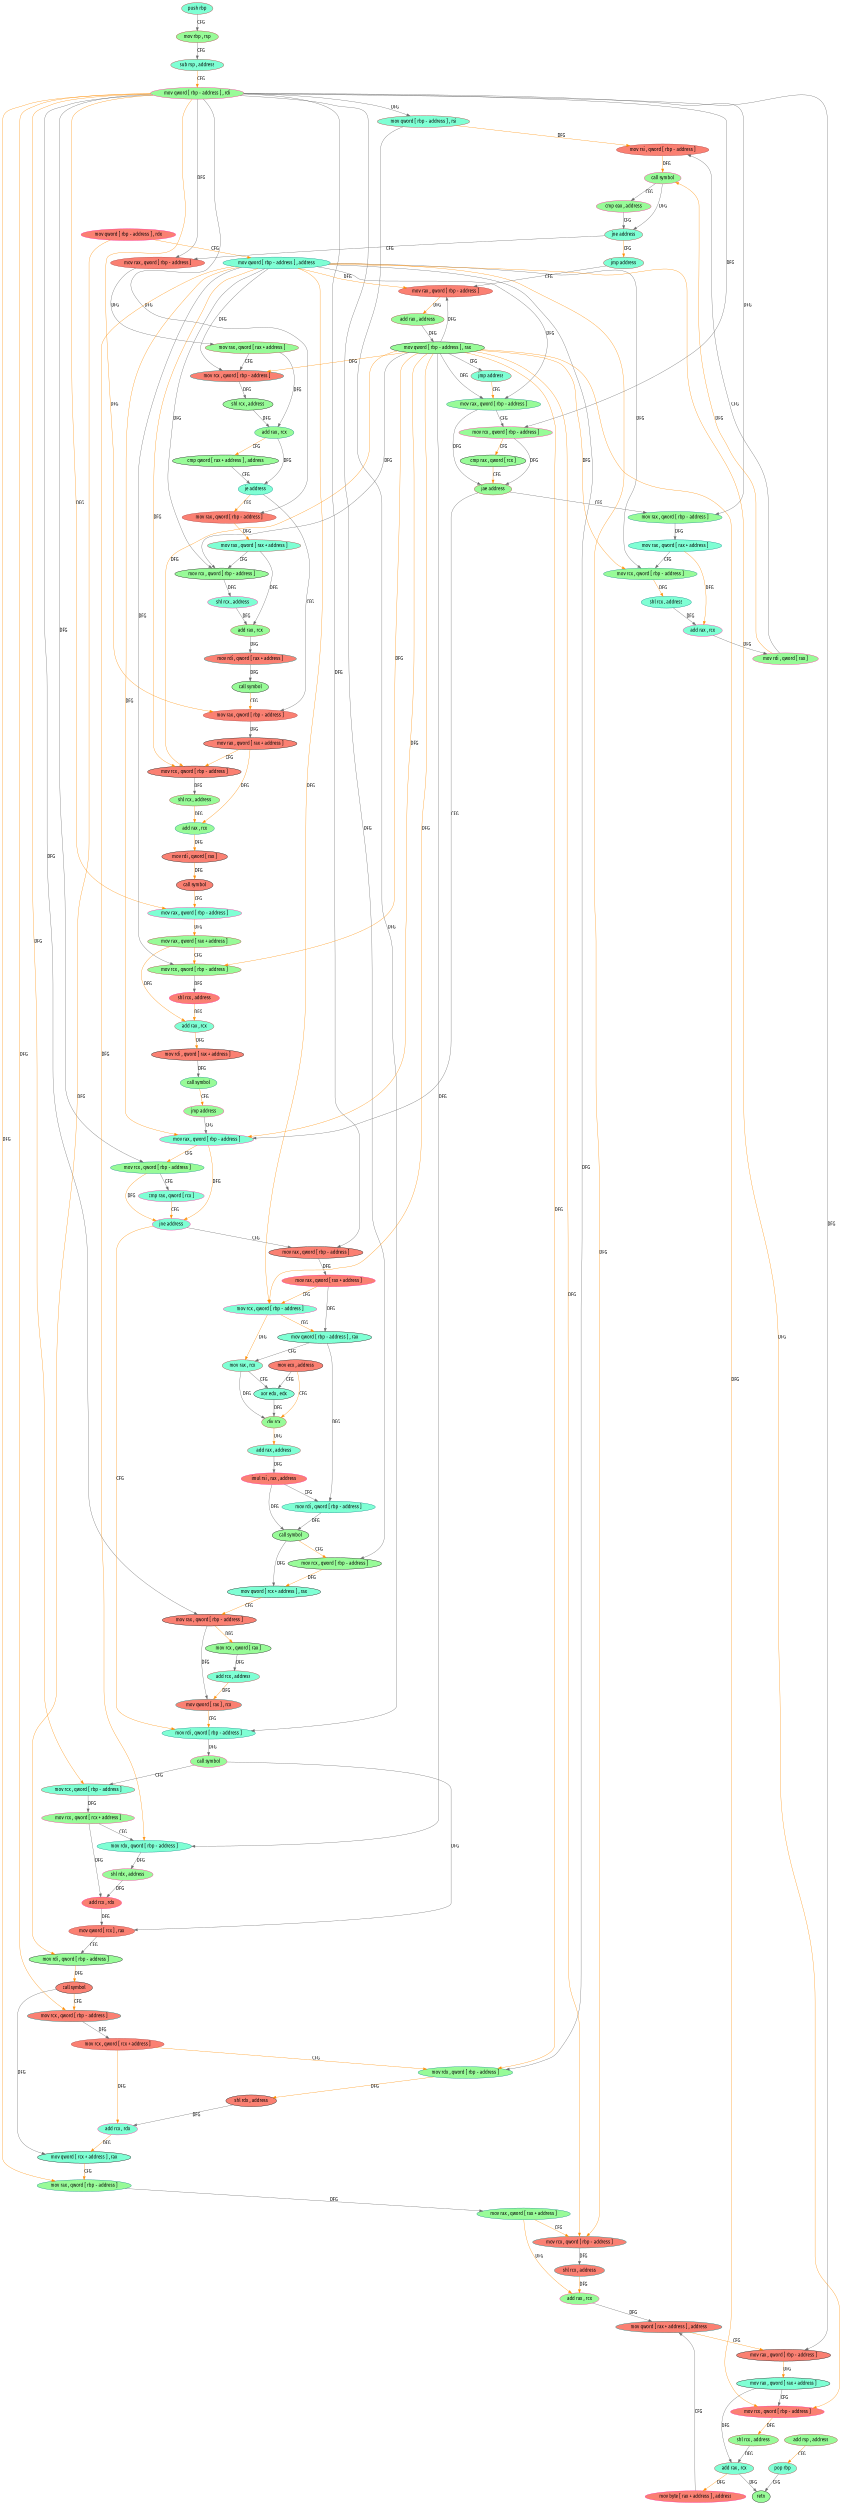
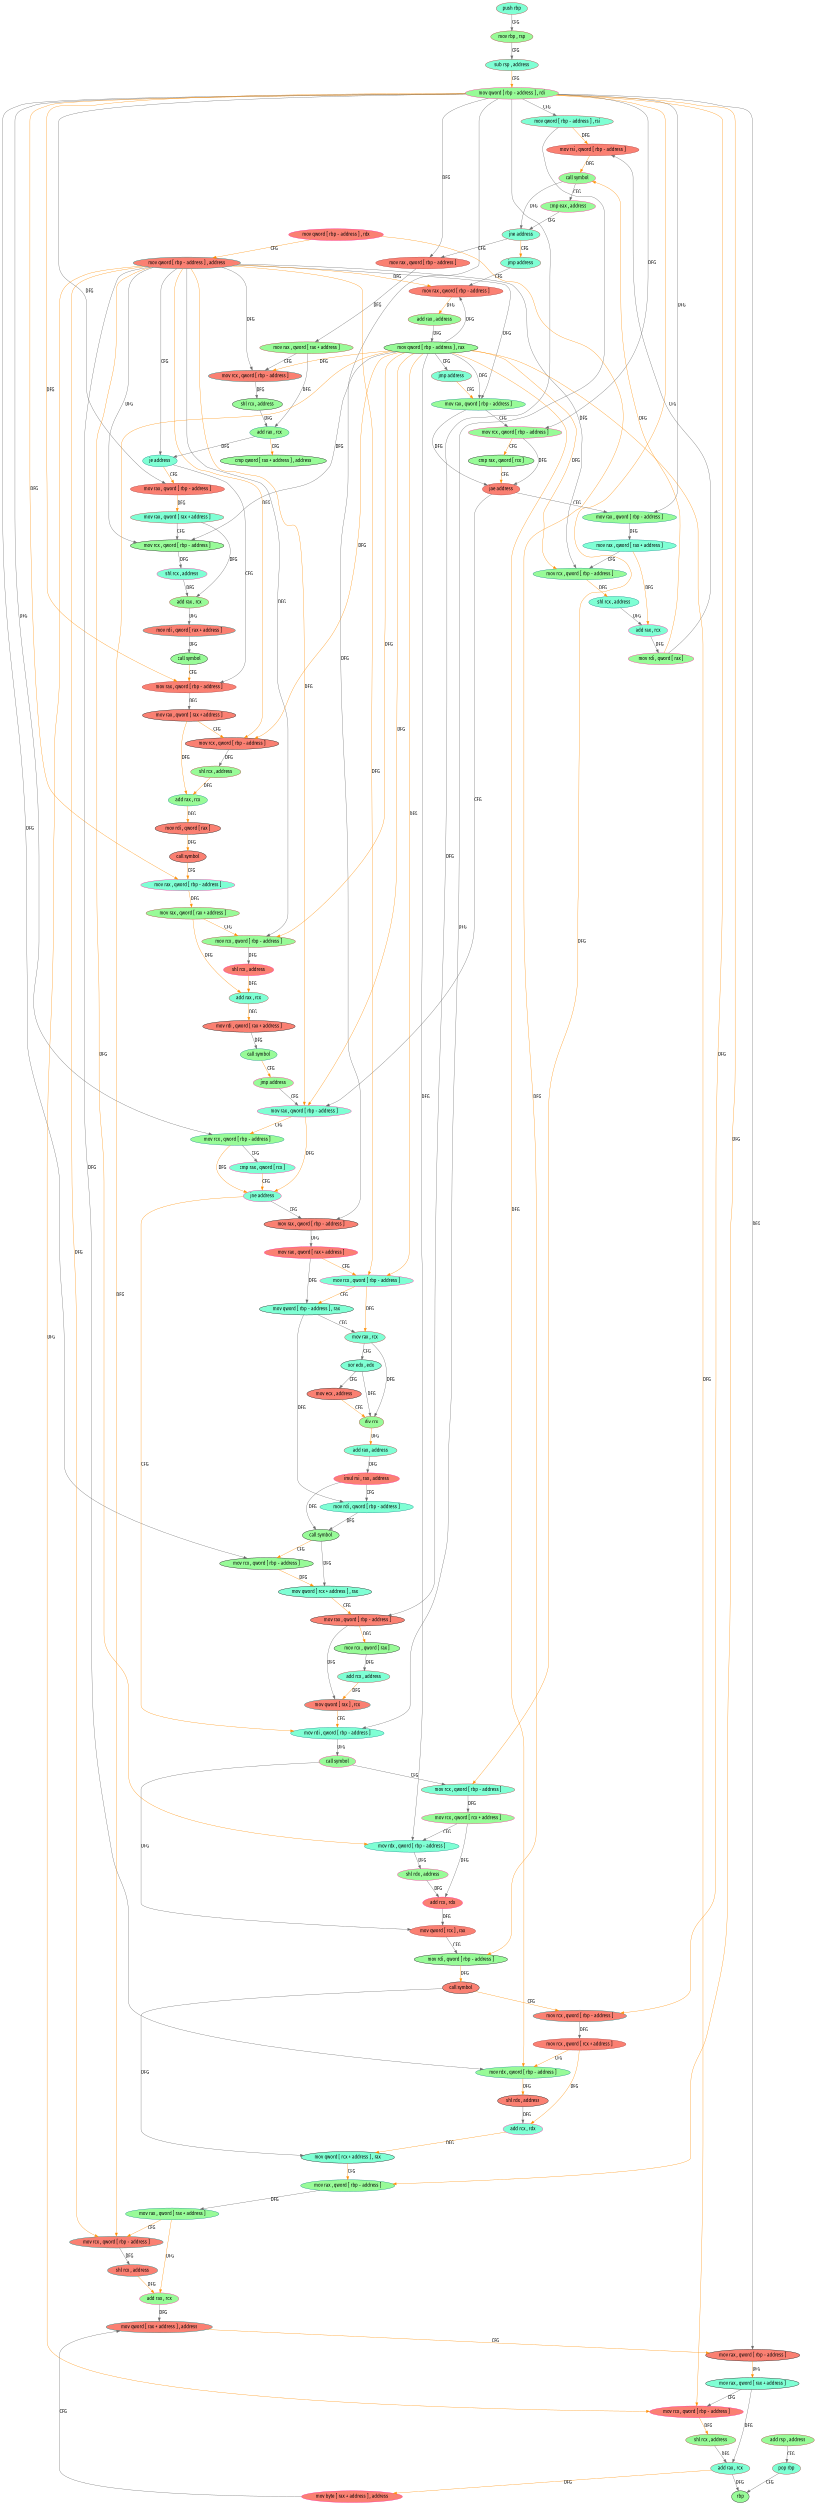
  digraph {
    fontname="Fira Sans"
    node [color=brown fillcolor=palegreen fontname="Fira Sans" style=filled]
    edge [color=gray40 fontname="Fira Sans"]
    n1 [fillcolor=aquamarine label="push rbp"]
    n2 [label="mov rbp , rsp"]
    n3 [fillcolor=aquamarine label="sub rsp , address"]
    n4 [color=deeppink label="mov qword [ rbp - address ] , rdi"]
    n5 [fillcolor=aquamarine label="mov qword [ rbp - address ] , rsi"]
    n6 [color=teal label="mov rcx , qword [ rbp - address ]"]
    n7 [color=black fillcolor=salmon label="mov rax , qword [ rbp - address ]"]
    n8 [color=teal label="mov rax , qword [ rbp - address ]"]
    n9 [fillcolor=salmon label="mov rax , qword [ rbp - address ]"]
    n10 [fillcolor=aquamarine label="mov rcx , qword [ rbp - address ]"]
    n11 [color=teal fillcolor=salmon label="mov rcx , qword [ rbp - address ]"]
    n12 [color=teal label="mov rax , qword [ rbp - address ]"]
    n13 [color=black fillcolor=salmon label="mov rax , qword [ rbp - address ]"]
    n14 [color=black label="mov rcx , qword [ rbp - address ]"]
    n15 [color=black fillcolor=salmon label="mov rax , qword [ rbp - address ]"]
    n16 [fillcolor=salmon label="mov rax , qword [ rbp - address ]"]
    n17 [fillcolor=salmon label="mov rax , qword [ rbp - address ]"]
    n18 [color=deeppink fillcolor=aquamarine label="mov rax , qword [ rbp - address ]"]
    n19 [color=deeppink label="mov rcx , qword [ rbp - address ]"]
    n20 [color=teal fillcolor=aquamarine label="mov rdi , qword [ rbp - address ]"]
    n21 [fillcolor=salmon label="mov rsi , qword [ rbp - address ]"]
    n22 [color=deeppink fillcolor=aquamarine label="jne address"]
    n23 [color=deeppink fillcolor=aquamarine label="cmp rax , qword [ rcx ]"]
    n24 [color=deeppink fillcolor=salmon label="mov rax , qword [ rax + address ]"]
    n25 [color=teal fillcolor=aquamarine label="mov rax , qword [ rax + address ]"]
    n26 [label="mov rax , qword [ rax + address ]"]
    n27 [color=deeppink label="mov rcx , qword [ rcx + address ]"]
    n28 [fillcolor=salmon label="mov rcx , qword [ rcx + address ]"]
    n29 [color=teal label="mov rax , qword [ rax + address ]"]
    n30 [color=black fillcolor=aquamarine label="mov rax , qword [ rax + address ]"]
    n31 [color=black fillcolor=aquamarine label="mov qword [ rcx + address ] , rax"]
    n32 [color=black label="mov rcx , qword [ rax ]"]
    n33 [color=teal fillcolor=salmon label="mov qword [ rax ] , rcx"]
    n34 [color=black fillcolor=salmon label="mov rax , qword [ rax + address ]"]
    n35 [fillcolor=aquamarine label="mov rax , qword [ rax + address ]"]
    n36 [label="mov rax , qword [ rax + address ]"]
-   n37 [label="jae address"]
+   n37 [fillcolor=salmon label="jae address"]
    n38 [color=black label="cmp rax , qword [ rcx ]"]
    n39 [color=deeppink fillcolor=salmon label="mov qword [ rbp - address ] , rdx"]
-   n40 [color=teal fillcolor=aquamarine label="mov qword [ rbp - address ] , address"]
+   n40 [color=teal fillcolor=salmon label="mov qword [ rbp - address ] , address"]
    n41 [color=black label="mov rdi , qword [ rbp - address ]"]
    n42 [color=deeppink label="call symbol"]
    n43 [color=deeppink label="call symbol"]
    n44 [color=teal label="mov rax , qword [ rbp - address ]"]
    n45 [color=deeppink fillcolor=aquamarine label="mov rax , qword [ rbp - address ]"]
    n46 [color=teal label="mov rcx , qword [ rbp - address ]"]
    n47 [color=teal fillcolor=aquamarine label="mov rdx , qword [ rbp - address ]"]
    n48 [color=teal label="mov rdx , qword [ rbp - address ]"]
    n49 [color=teal fillcolor=salmon label="mov rcx , qword [ rbp - address ]"]
    n50 [color=deeppink fillcolor=salmon label="mov rcx , qword [ rbp - address ]"]
    n51 [color=deeppink fillcolor=aquamarine label="mov rcx , qword [ rbp - address ]"]
    n52 [fillcolor=salmon label="mov rax , qword [ rbp - address ]"]
    n53 [color=teal fillcolor=salmon label="mov rcx , qword [ rbp - address ]"]
    n54 [color=black fillcolor=salmon label="mov rcx , qword [ rbp - address ]"]
    n55 [label="mov rcx , qword [ rbp - address ]"]
    n56 [color=black label="mov rcx , qword [ rbp - address ]"]
    n57 [color=black fillcolor=salmon label="call symbol"]
    n58 [color=teal fillcolor=aquamarine label="shl rcx , address"]
    n59 [color=deeppink label="shl rdx , address"]
    n60 [color=black fillcolor=salmon label="shl rdx , address"]
    n61 [color=teal fillcolor=salmon label="shl rcx , address"]
    n62 [label="shl rcx , address"]
    n63 [color=black fillcolor=aquamarine label="mov qword [ rbp - address ] , rax"]
    n64 [fillcolor=aquamarine label="mov rax , rcx"]
    n65 [label="add rax , address"]
    n66 [color=black label="shl rcx , address"]
    n67 [label="shl rcx , address"]
    n68 [color=deeppink fillcolor=salmon label="shl rcx , address"]
    n69 [color=deeppink fillcolor=aquamarine label="shl rcx , address"]
    n70 [fillcolor=salmon label="mov qword [ rcx ] , rax"]
    n71 [color=deeppink fillcolor=aquamarine label="add rax , rcx"]
    n72 [color=deeppink label="mov rdi , qword [ rax ]"]
    n73 [color=deeppink label="cmp eax , address"]
    n74 [fillcolor=aquamarine label="jne address"]
    n75 [fillcolor=aquamarine label="jmp address"]
    n76 [color=teal label="add rax , rcx"]
    n77 [color=deeppink fillcolor=salmon label="add rcx , rdx"]
    n78 [color=black fillcolor=aquamarine label="mov qword [ rcx + address ] , rax"]
    n79 [color=deeppink fillcolor=aquamarine label="add rcx , rdx"]
    n80 [color=deeppink label="add rax , rcx"]
    n81 [color=teal fillcolor=salmon label="mov qword [ rax + address ] , address"]
    n82 [fillcolor=aquamarine label="add rax , rcx"]
    n83 [color=deeppink fillcolor=salmon label="mov byte [ rax + address ] , address"]
-   n84 [color=black label=retn]
+   n84 [color=black label=rbp]
    n85 [label="add rsp , address"]
    n86 [fillcolor=aquamarine label="pop rbp"]
    n87 [color=teal fillcolor=aquamarine label="mov rdi , qword [ rbp - address ]"]
    n88 [color=black fillcolor=aquamarine label="xor edx , edx"]
    n89 [label="div rcx"]
    n90 [color=black label="call symbol"]
    n91 [color=black fillcolor=salmon label="mov ecx , address"]
    n92 [fillcolor=aquamarine label="add rax , address"]
    n93 [color=deeppink fillcolor=salmon label="imul rsi , rax , address"]
    n94 [fillcolor=aquamarine label="add rcx , address"]
    n95 [color=black label="mov qword [ rbp - address ] , rax"]
    n96 [color=black label="cmp qword [ rax + address ] , address"]
    n97 [color=teal fillcolor=aquamarine label="je address"]
    n98 [color=teal label="add rax , rcx"]
    n99 [label="add rax , rcx"]
    n100 [fillcolor=aquamarine label="jmp address"]
    n101 [color=black fillcolor=salmon label="mov rdi , qword [ rax ]"]
    n102 [color=black fillcolor=salmon label="call symbol"]
    n103 [fillcolor=aquamarine label="add rax , rcx"]
    n104 [color=black fillcolor=salmon label="mov rdi , qword [ rax + address ]"]
    n105 [color=teal label="call symbol"]
    n106 [color=deeppink label="jmp address"]
    n107 [color=teal fillcolor=salmon label="mov rdi , qword [ rax + address ]"]
    n108 [color=black label="call symbol"]
    n1 -> n2 [label=CFG]
    n2 -> n3 [label=CFG]
    n3 -> n4 [color=darkorange label=CFG]
-   n4 -> n5 [label=DFG]
+   n4 -> n5 [label=CFG]
    n4 -> n6 [label=DFG]
    n4 -> n7 [label=DFG]
    n4 -> n8 [label=DFG]
    n4 -> n9 [label=DFG]
    n4 -> n10 [color=darkorange label=DFG]
    n4 -> n11 [color=darkorange label=DFG]
    n4 -> n12 [color=darkorange label=DFG]
    n4 -> n13 [label=DFG]
    n4 -> n14 [label=DFG]
    n4 -> n15 [label=DFG]
    n4 -> n16 [color=darkorange label=DFG]
    n4 -> n17 [label=DFG]
    n4 -> n18 [color=darkorange label=DFG]
    n4 -> n19 [label=DFG]
    n5 -> n20 [label=DFG]
    n5 -> n21 [color=darkorange label=DFG]
    n6 -> n22 [color=darkorange label=DFG]
    n6 -> n23 [label=CFG]
    n7 -> n24 [label=DFG]
    n8 -> n25 [label=DFG]
    n9 -> n26 [label=DFG]
    n10 -> n27 [label=DFG]
    n11 -> n28 [label=DFG]
    n12 -> n29 [label=DFG]
    n13 -> n30 [color=darkorange label=DFG]
    n14 -> n31 [color=darkorange label=DFG]
    n15 -> n32 [color=darkorange label=DFG]
    n15 -> n33 [label=DFG]
    n16 -> n34 [label=DFG]
    n17 -> n35 [color=darkorange label=DFG]
    n18 -> n36 [color=darkorange label=DFG]
    n19 -> n37 [label=DFG]
    n19 -> n38 [color=darkorange label=CFG]
    n20 -> n42 [label=DFG]
    n21 -> n43 [color=darkorange label=DFG]
    n22 -> n7 [label=CFG]
    n22 -> n20 [color=darkorange label=CFG]
    n23 -> n22 [color=darkorange label=CFG]
    n24 -> n51 [color=darkorange label=CFG]
    n24 -> n63 [label=DFG]
    n25 -> n46 [label=CFG]
    n25 -> n71 [color=darkorange label=DFG]
    n26 -> n53 [label=CFG]
    n26 -> n76 [label=DFG]
    n27 -> n47 [label=CFG]
    n27 -> n77 [label=DFG]
    n28 -> n48 [color=darkorange label=CFG]
    n28 -> n79 [color=darkorange label=DFG]
    n29 -> n49 [color=darkorange label=CFG]
    n29 -> n80 [color=darkorange label=DFG]
    n30 -> n50 [label=CFG]
    n30 -> n82 [label=DFG]
    n31 -> n15 [color=darkorange label=CFG]
    n32 -> n94 [label=DFG]
    n33 -> n20 [color=darkorange label=CFG]
    n34 -> n54 [color=darkorange label=CFG]
    n34 -> n98 [color=darkorange label=DFG]
    n35 -> n56 [label=CFG]
    n35 -> n99 [label=DFG]
    n36 -> n55 [color=darkorange label=CFG]
    n36 -> n103 [color=darkorange label=DFG]
    n37 -> n8 [label=CFG]
    n37 -> n45 [label=CFG]
    n38 -> n37 [color=darkorange label=CFG]
    n39 -> n40 [color=darkorange label=CFG]
    n39 -> n41 [color=darkorange label=DFG]
    n40 -> n44 [label=DFG]
    n40 -> n45 [color=darkorange label=DFG]
    n40 -> n46 [label=DFG]
    n40 -> n47 [color=darkorange label=DFG]
    n40 -> n48 [label=DFG]
    n40 -> n49 [color=darkorange label=DFG]
    n40 -> n50 [color=darkorange label=DFG]
    n40 -> n51 [color=darkorange label=DFG]
    n40 -> n52 [color=darkorange label=DFG]
    n40 -> n53 [label=DFG]
    n40 -> n54 [color=darkorange label=DFG]
    n40 -> n55 [label=DFG]
    n40 -> n56 [label=DFG]
    n41 -> n57 [color=darkorange label=DFG]
    n42 -> n10 [label=CFG]
    n42 -> n70 [label=DFG]
    n43 -> n73 [label=CFG]
    n43 -> n74 [label=DFG]
    n44 -> n19 [label=CFG]
    n44 -> n37 [label=DFG]
    n45 -> n6 [color=darkorange label=CFG]
    n45 -> n22 [color=darkorange label=DFG]
    n46 -> n58 [color=darkorange label=DFG]
    n47 -> n59 [label=DFG]
    n48 -> n60 [color=darkorange label=DFG]
    n49 -> n61 [label=DFG]
    n50 -> n62 [color=darkorange label=DFG]
    n51 -> n63 [color=darkorange label=CFG]
    n51 -> n64 [color=darkorange label=DFG]
    n52 -> n65 [color=darkorange label=DFG]
    n53 -> n66 [label=DFG]
    n54 -> n67 [label=DFG]
    n55 -> n68 [label=DFG]
    n56 -> n69 [label=DFG]
    n57 -> n11 [color=darkorange label=CFG]
    n57 -> n78 [label=DFG]
    n58 -> n71 [label=DFG]
    n59 -> n77 [label=DFG]
    n60 -> n79 [label=DFG]
    n61 -> n80 [color=darkorange label=DFG]
    n62 -> n82 [label=DFG]
    n63 -> n64 [label=CFG]
    n63 -> n87 [label=DFG]
    n64 -> n88 [label=CFG]
    n64 -> n89 [label=DFG]
    n65 -> n95 [label=DFG]
    n66 -> n76 [label=DFG]
    n67 -> n98 [color=darkorange label=DFG]
    n68 -> n103 [color=darkorange label=DFG]
    n69 -> n99 [label=DFG]
    n70 -> n41 [label=CFG]
    n71 -> n72 [label=DFG]
    n72 -> n21 [label=CFG]
    n72 -> n43 [color=darkorange label=DFG]
    n73 -> n74 [label=CFG]
    n74 -> n9 [label=CFG]
    n74 -> n75 [color=darkorange label=CFG]
    n75 -> n52 [label=CFG]
    n76 -> n96 [color=darkorange label=CFG]
    n76 -> n97 [label=DFG]
    n77 -> n70 [label=DFG]
    n78 -> n12 [color=darkorange label=CFG]
    n79 -> n78 [color=darkorange label=DFG]
    n80 -> n81 [label=DFG]
    n81 -> n13 [color=darkorange label=CFG]
    n82 -> n83 [color=darkorange label=DFG]
    n82 -> n84 [label=DFG]
    n83 -> n81 [label=CFG]
-   n85 -> n86 [color=darkorange label=CFG]
+   n85 -> n86 [label=CFG]
    n86 -> n84 [label=CFG]
    n87 -> n90 [label=DFG]
    n88 -> n89 [label=DFG]
-   n91 -> n88 [label=CFG]
+   n88 -> n91 [label=CFG]
    n89 -> n92 [color=darkorange label=DFG]
    n90 -> n14 [color=darkorange label=CFG]
    n90 -> n31 [label=DFG]
    n91 -> n89 [color=darkorange label=CFG]
    n92 -> n93 [label=DFG]
    n93 -> n87 [label=CFG]
    n93 -> n90 [label=DFG]
    n94 -> n33 [color=darkorange label=DFG]
    n95 -> n44 [label=DFG]
    n95 -> n45 [color=darkorange label=DFG]
    n95 -> n46 [color=darkorange label=DFG]
    n95 -> n47 [label=DFG]
    n95 -> n48 [color=darkorange label=DFG]
    n95 -> n49 [color=darkorange label=DFG]
    n95 -> n50 [color=darkorange label=DFG]
    n95 -> n51 [color=darkorange label=DFG]
    n95 -> n52 [label=DFG]
    n95 -> n53 [color=darkorange label=DFG]
    n95 -> n54 [color=darkorange label=DFG]
    n95 -> n55 [color=darkorange label=DFG]
    n95 -> n56 [label=DFG]
    n95 -> n100 [label=CFG]
-   n96 -> n97 [label=CFG]
+   n40 -> n97 [label=CFG]
    n97 -> n16 [label=CFG]
    n97 -> n17 [color=darkorange label=CFG]
    n98 -> n101 [color=darkorange label=DFG]
    n99 -> n107 [label=DFG]
    n100 -> n44 [color=darkorange label=CFG]
    n101 -> n102 [color=darkorange label=DFG]
    n102 -> n18 [color=darkorange label=CFG]
    n103 -> n104 [color=darkorange label=DFG]
    n104 -> n105 [label=DFG]
    n105 -> n106 [color=darkorange label=CFG]
    n106 -> n45 [label=CFG]
    n107 -> n108 [label=DFG]
    n108 -> n16 [color=darkorange label=CFG]
  }
